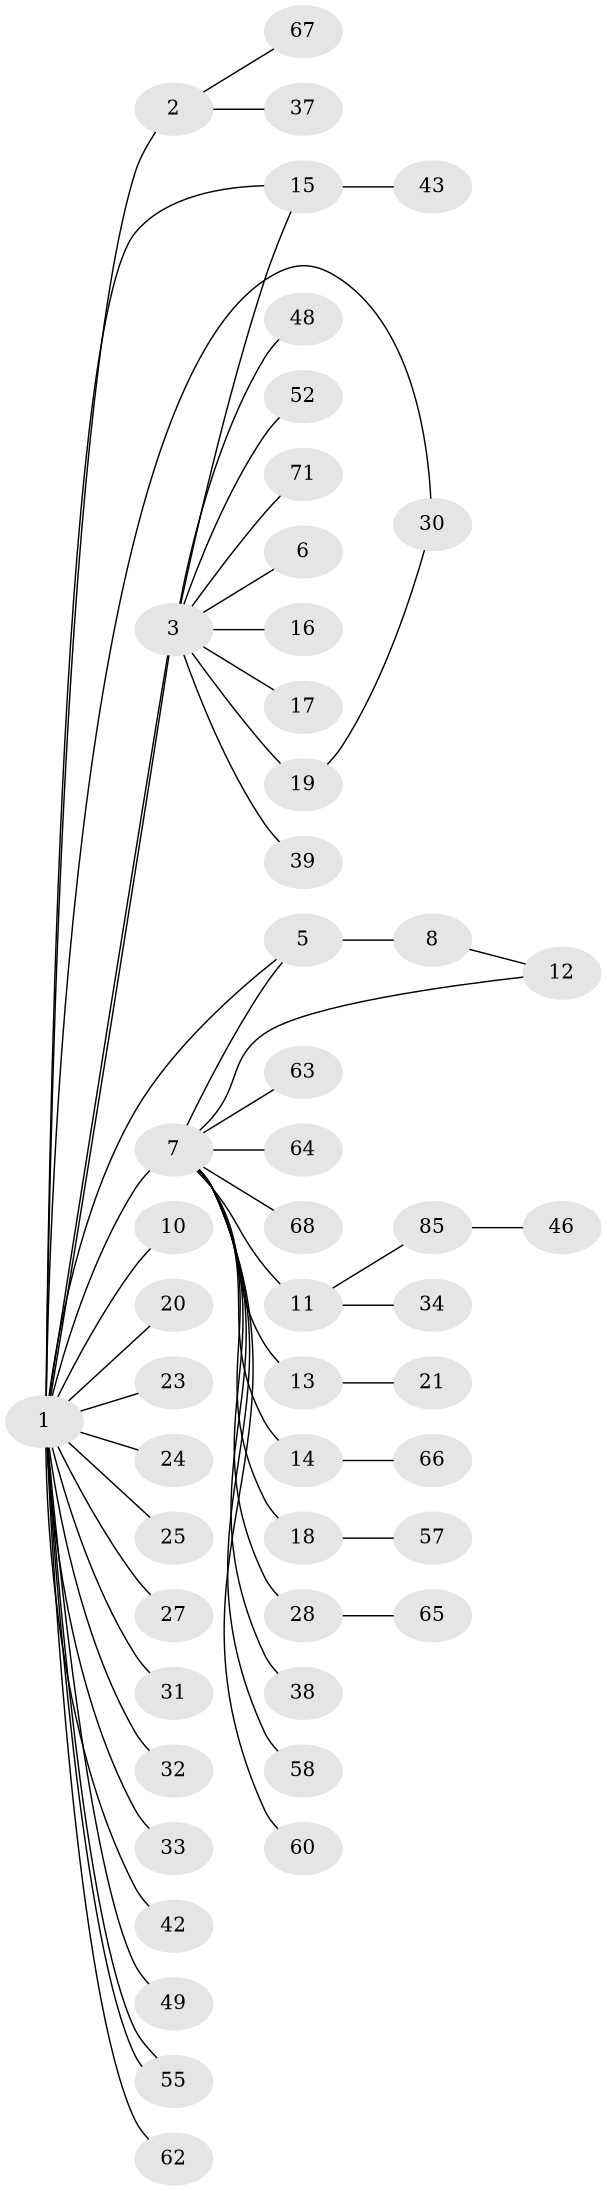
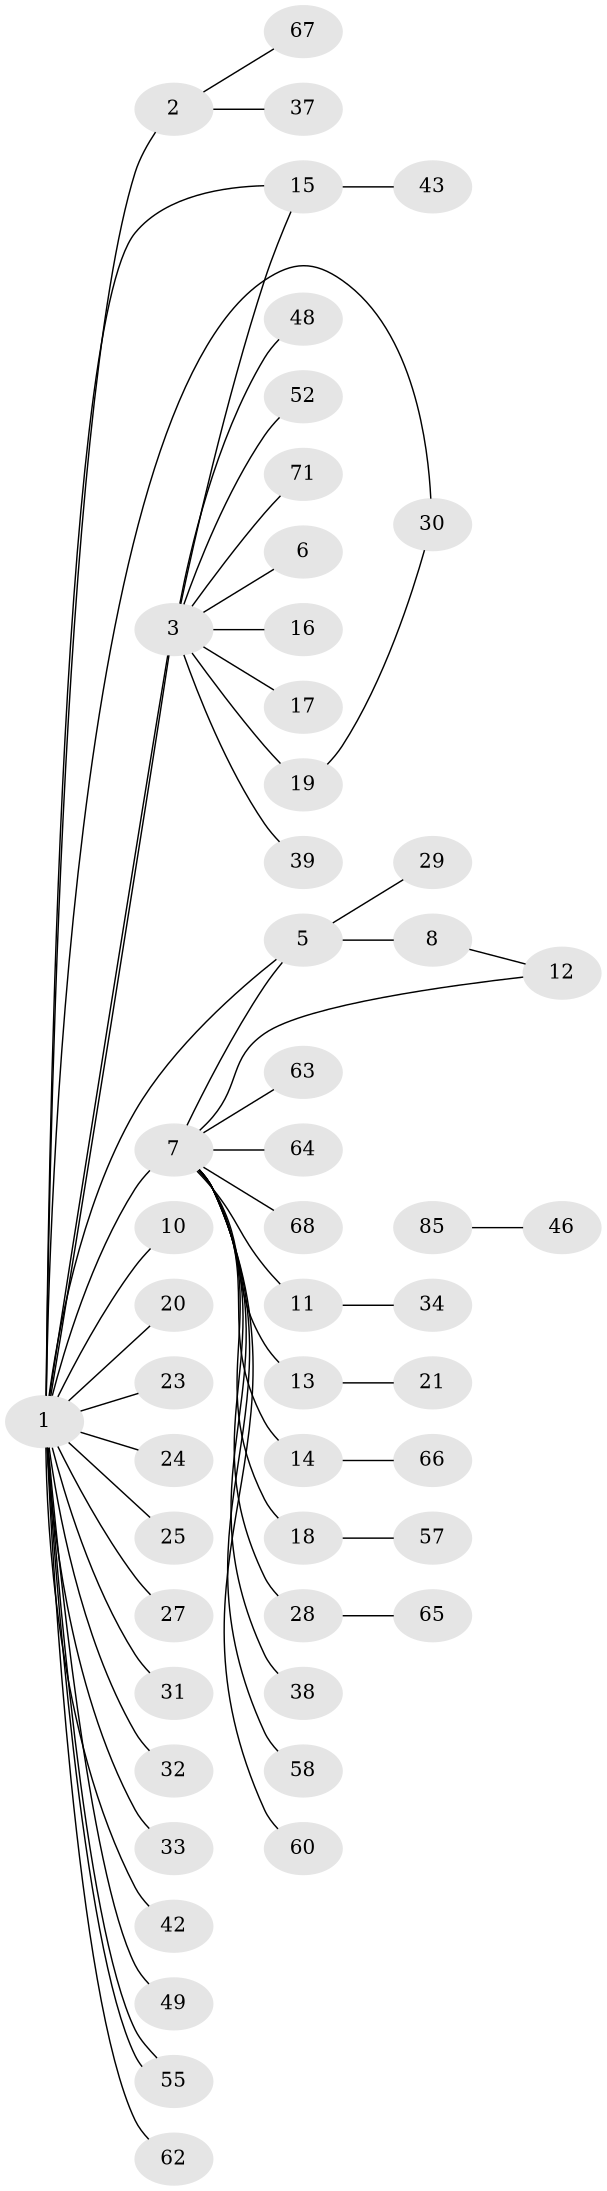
  graph {
    rankdir=LR
    node [color=gray90 style=filled]
    1 [super="+7"]
    2 [super="+53"]
    3 [super="+22"]
    n4 [label=7 super="+59"]
    5 [super="+70"]
    10 [super="+61"]
    15 [super="+26"]
    20
    23
    24
    25
    27
    30 [super="+54"]
    31
    32
    33
    42
    49
    55
    62
    37
    67
    6 [super="+9"]
    16
    17
    19
    39 [super="+69"]
    48
    52
    71
    11
    12 [super="+51"]
    13 [super="+47"]
    14 [super="+36"]
    18 [super="+41"]
    28
    38
    58
    60
    63
    64
    68
    8 [super="+40"]
+   29
    43 [super="+45"]
    34
    n47 [label=85 super="+44"]
    21 [super="+56"]
    66
    57
    65
    46
    1 -- 2
    1 -- 3
    1 -- 3
    1 -- n4
    1 -- 5
    1 -- 10 [weight=2]
    1 -- 15
    1 -- 20
    1 -- 23
    1 -- 24
    1 -- 25
    1 -- 27
    1 -- 30
    1 -- 31
    1 -- 32
    1 -- 33
    1 -- 42
    1 -- 49
    1 -- 55
    1 -- 55
    1 -- 62
    2 -- 37
    2 -- 67
    3 -- 15
    3 -- 6
    3 -- 16
    3 -- 17
    3 -- 19
    3 -- 39
    3 -- 48
    3 -- 52
    3 -- 71
    n4 -- 5
    n4 -- 11
    n4 -- 12
    n4 -- 13
    n4 -- 14
    n4 -- 18
    n4 -- 28
    n4 -- 38
    n4 -- 58
    n4 -- 60
    n4 -- 63
    n4 -- 64
    n4 -- 68
    5 -- 8
+   5 -- 29
    15 -- 43
    19 -- 30
    11 -- 34
-   11 -- n47
    13 -- 21
    14 -- 66
    18 -- 57
    28 -- 65
    8 -- 12
    n47 -- 46
  }
